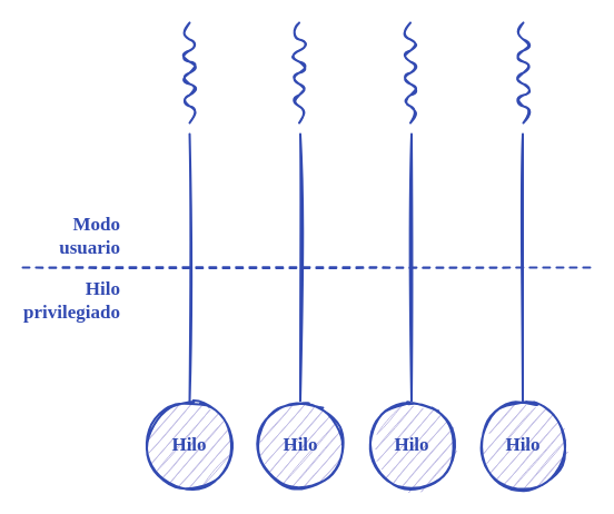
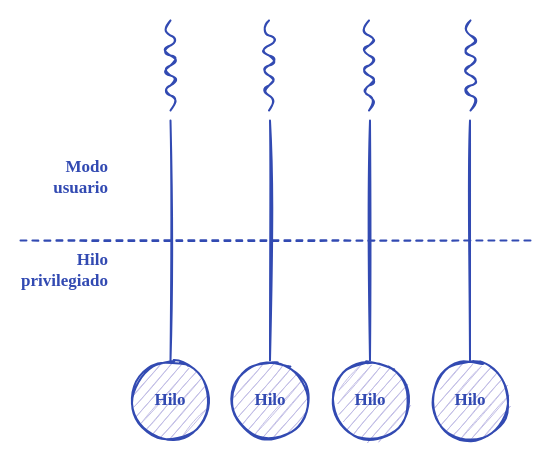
  <mxCell id="0" />
  <mxCell id="1" parent="0" />
- <mxCell id="2" value="Modo usuario" style="text;html=1;strokeColor=none;fillColor=none;align=right;verticalAlign=middle;whiteSpace=wrap;rounded=0;shadow=0;sketch=1;fontFamily=Ink Free;fontSize=17;fontStyle=1;fontColor=#324ab2;" parent="1" vertex="1"><mxGeometry x="40" y="194" width="70" height="35" as="geometry" /></mxCell>
+ <mxCell id="2" value="Modo usuario" style="text;html=1;strokeColor=none;fillColor=none;align=right;verticalAlign=middle;whiteSpace=wrap;rounded=0;shadow=0;sketch=1;fontFamily=Ink Free;fontSize=17;fontStyle=1;fontColor=#324ab2;" parent="1" vertex="1"><mxGeometry x="40" y="159" width="70" height="35" as="geometry" /></mxCell>
  <mxCell id="3" value="Hilo privilegiado" style="text;html=1;strokeColor=none;fillColor=none;align=right;verticalAlign=middle;whiteSpace=wrap;rounded=0;shadow=0;sketch=1;fontFamily=Ink Free;fontSize=17;fontStyle=1;fontColor=#324ab2;" parent="1" vertex="1"><mxGeometry x="21" y="250" width="89" height="40" as="geometry" /></mxCell>
  <mxCell id="4" value="&lt;b&gt;Hilo&lt;br&gt;&lt;/b&gt;" style="ellipse;whiteSpace=wrap;html=1;aspect=fixed;rounded=0;shadow=0;fontFamily=Ink Free;fontSize=17;strokeWidth=2;spacing=20;sketch=1;align=center;strokeColor=#324ab2;fontColor=#324ab2;fillColor=#c2bee6;" parent="1" vertex="1"><mxGeometry x="230" y="360" width="80" height="80" as="geometry" /></mxCell>
  <mxCell id="5" value="" style="endArrow=none;html=1;strokeWidth=2;rounded=0;shadow=0;fontFamily=Ink Free;fontSize=17;spacing=20;sketch=1;dashed=1;strokeColor=#324ab2;fontColor=#324ab2;" parent="1" edge="1"><mxGeometry width="50" height="50" relative="1" as="geometry"><mxPoint x="20" y="240" as="sourcePoint" /><mxPoint x="530" y="240" as="targetPoint" /></mxGeometry></mxCell>
  <mxCell id="6" value="&lt;b&gt;Hilo&lt;br&gt;&lt;/b&gt;" style="ellipse;whiteSpace=wrap;html=1;aspect=fixed;rounded=0;shadow=0;fontFamily=Ink Free;fontSize=17;strokeWidth=2;spacing=20;sketch=1;align=center;strokeColor=#324ab2;fontColor=#324ab2;fillColor=#c2bee6;" parent="1" vertex="1"><mxGeometry x="330" y="360" width="80" height="80" as="geometry" /></mxCell>
  <mxCell id="7" value="&lt;b&gt;Hilo&lt;br&gt;&lt;/b&gt;" style="ellipse;whiteSpace=wrap;html=1;aspect=fixed;rounded=0;shadow=0;fontFamily=Ink Free;fontSize=17;strokeWidth=2;spacing=20;sketch=1;align=center;strokeColor=#324ab2;fontColor=#324ab2;fillColor=#c2bee6;" parent="1" vertex="1"><mxGeometry x="130" y="360" width="80" height="80" as="geometry" /></mxCell>
  <mxCell id="8" value="&lt;b&gt;Hilo&lt;br&gt;&lt;/b&gt;" style="ellipse;whiteSpace=wrap;html=1;aspect=fixed;rounded=0;shadow=0;fontFamily=Ink Free;fontSize=17;strokeWidth=2;spacing=20;sketch=1;align=center;strokeColor=#324ab2;fontColor=#324ab2;fillColor=#c2bee6;" parent="1" vertex="1"><mxGeometry x="430" y="360" width="80" height="80" as="geometry" /></mxCell>
  <mxCell id="9" style="rounded=0;orthogonalLoop=1;jettySize=auto;html=1;exitX=0.5;exitY=1;exitDx=0;exitDy=0;strokeWidth=2;shadow=0;fontFamily=Ink Free;fontSize=17;spacing=20;endArrow=none;sketch=1;entryX=0.5;entryY=0;entryDx=0;entryDy=0;strokeColor=#324ab2;fontColor=#324ab2;" parent="1" target="7" edge="1"><mxGeometry relative="1" as="geometry"><mxPoint x="170" y="120" as="sourcePoint" /><mxPoint x="-350" y="250" as="targetPoint" /></mxGeometry></mxCell>
  <mxCell id="10" style="rounded=0;orthogonalLoop=1;jettySize=auto;html=1;exitX=0.5;exitY=1;exitDx=0;exitDy=0;strokeWidth=2;shadow=0;fontFamily=Ink Free;fontSize=17;spacing=20;endArrow=none;sketch=1;entryX=0.5;entryY=0;entryDx=0;entryDy=0;strokeColor=#324ab2;fontColor=#324ab2;" parent="1" edge="1"><mxGeometry relative="1" as="geometry"><mxPoint x="269.5" y="120" as="sourcePoint" /><mxPoint x="269.5" y="360" as="targetPoint" /></mxGeometry></mxCell>
  <mxCell id="11" style="rounded=0;orthogonalLoop=1;jettySize=auto;html=1;exitX=0.5;exitY=1;exitDx=0;exitDy=0;strokeWidth=2;shadow=0;fontFamily=Ink Free;fontSize=17;spacing=20;endArrow=none;sketch=1;entryX=0.5;entryY=0;entryDx=0;entryDy=0;strokeColor=#324ab2;fontColor=#324ab2;" parent="1" edge="1"><mxGeometry relative="1" as="geometry"><mxPoint x="369.5" y="120" as="sourcePoint" /><mxPoint x="369.5" y="360" as="targetPoint" /></mxGeometry></mxCell>
  <mxCell id="12" style="rounded=0;orthogonalLoop=1;jettySize=auto;html=1;exitX=0.5;exitY=1;exitDx=0;exitDy=0;strokeWidth=2;shadow=0;fontFamily=Ink Free;fontSize=17;spacing=20;endArrow=none;sketch=1;entryX=0.5;entryY=0;entryDx=0;entryDy=0;strokeColor=#324ab2;fontColor=#324ab2;" parent="1" edge="1"><mxGeometry relative="1" as="geometry"><mxPoint x="469.5" y="120" as="sourcePoint" /><mxPoint x="469.5" y="360" as="targetPoint" /></mxGeometry></mxCell>
  <mxCell id="13" value="" style="endArrow=none;html=1;strokeWidth=2;shadow=0;fontFamily=Ink Free;fontSize=17;spacing=20;sketch=1;curved=1;strokeColor=#324ab2;fontColor=#324ab2;" parent="1" edge="1"><mxGeometry width="50" height="50" relative="1" as="geometry"><mxPoint x="170" y="110" as="sourcePoint" /><mxPoint x="170" y="20" as="targetPoint" /><Array as="points"><mxPoint x="180" y="100" /><mxPoint x="160" y="90" /><mxPoint x="180" y="80" /><mxPoint x="160" y="70" /><mxPoint x="180" y="60" /><mxPoint x="160" y="50" /><mxPoint x="180" y="40" /><mxPoint x="160" y="30" /></Array></mxGeometry></mxCell>
  <mxCell id="14" value="" style="endArrow=none;html=1;strokeWidth=2;shadow=0;fontFamily=Ink Free;fontSize=17;spacing=20;sketch=1;curved=1;strokeColor=#324ab2;fontColor=#324ab2;" parent="1" edge="1"><mxGeometry width="50" height="50" relative="1" as="geometry"><mxPoint x="268.5" y="110" as="sourcePoint" /><mxPoint x="268.5" y="20" as="targetPoint" /><Array as="points"><mxPoint x="278.5" y="100" /><mxPoint x="258.5" y="90" /><mxPoint x="278.5" y="80" /><mxPoint x="258.5" y="70" /><mxPoint x="278.5" y="60" /><mxPoint x="258.5" y="50" /><mxPoint x="278.5" y="40" /><mxPoint x="258.5" y="30" /></Array></mxGeometry></mxCell>
  <mxCell id="15" value="" style="endArrow=none;html=1;strokeWidth=2;shadow=0;fontFamily=Ink Free;fontSize=17;spacing=20;sketch=1;curved=1;strokeColor=#324ab2;fontColor=#324ab2;" parent="1" edge="1"><mxGeometry width="50" height="50" relative="1" as="geometry"><mxPoint x="368.5" y="110" as="sourcePoint" /><mxPoint x="368.5" y="20" as="targetPoint" /><Array as="points"><mxPoint x="378.5" y="100" /><mxPoint x="358.5" y="90" /><mxPoint x="378.5" y="80" /><mxPoint x="358.5" y="70" /><mxPoint x="378.5" y="60" /><mxPoint x="358.5" y="50" /><mxPoint x="378.5" y="40" /><mxPoint x="358.5" y="30" /></Array></mxGeometry></mxCell>
  <mxCell id="16" value="" style="endArrow=none;html=1;strokeWidth=2;shadow=0;fontFamily=Ink Free;fontSize=17;spacing=20;sketch=1;curved=1;strokeColor=#324ab2;fontColor=#324ab2;" parent="1" edge="1"><mxGeometry width="50" height="50" relative="1" as="geometry"><mxPoint x="470" y="110" as="sourcePoint" /><mxPoint x="470" y="20" as="targetPoint" /><Array as="points"><mxPoint x="480" y="100" /><mxPoint x="460" y="90" /><mxPoint x="480" y="80" /><mxPoint x="460" y="70" /><mxPoint x="480" y="60" /><mxPoint x="460" y="50" /><mxPoint x="480" y="40" /><mxPoint x="460" y="30" /></Array></mxGeometry></mxCell>
